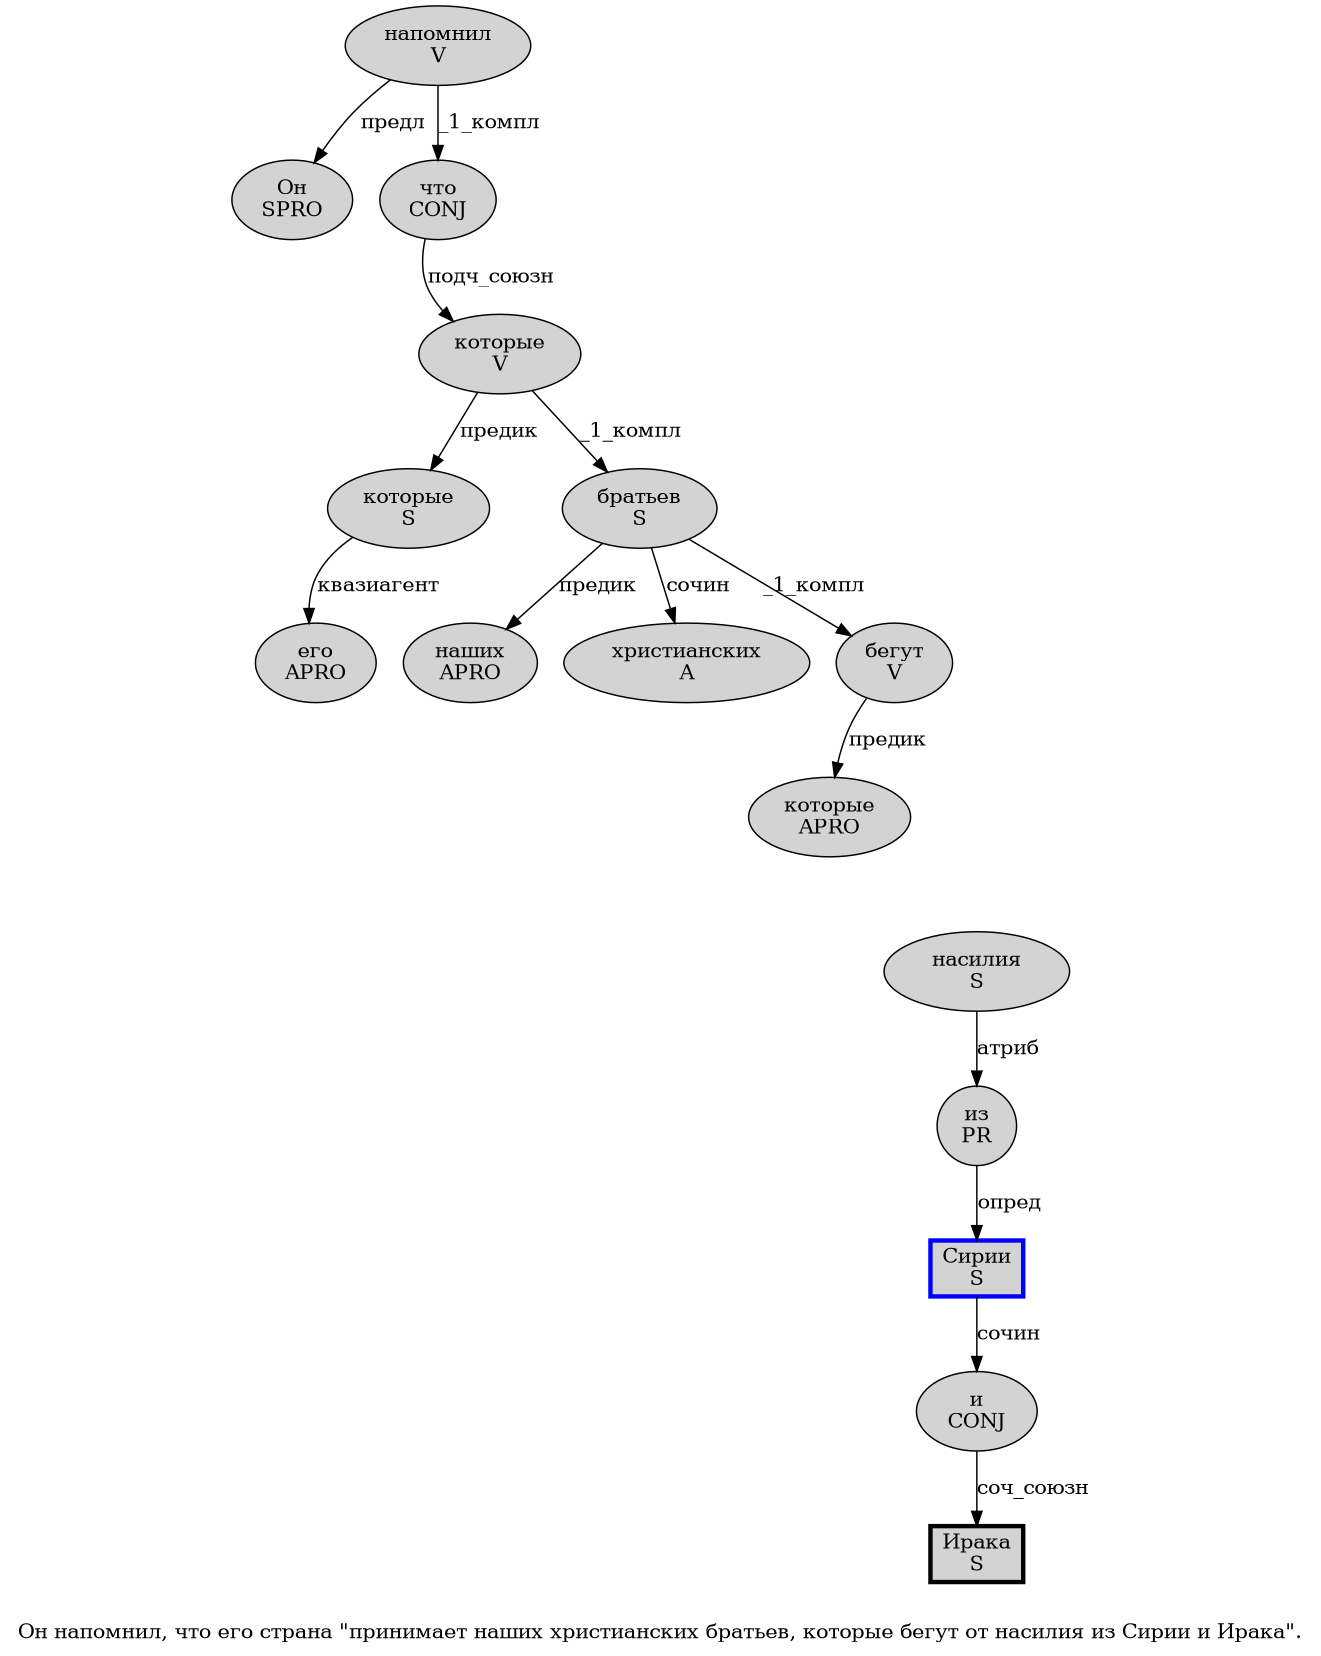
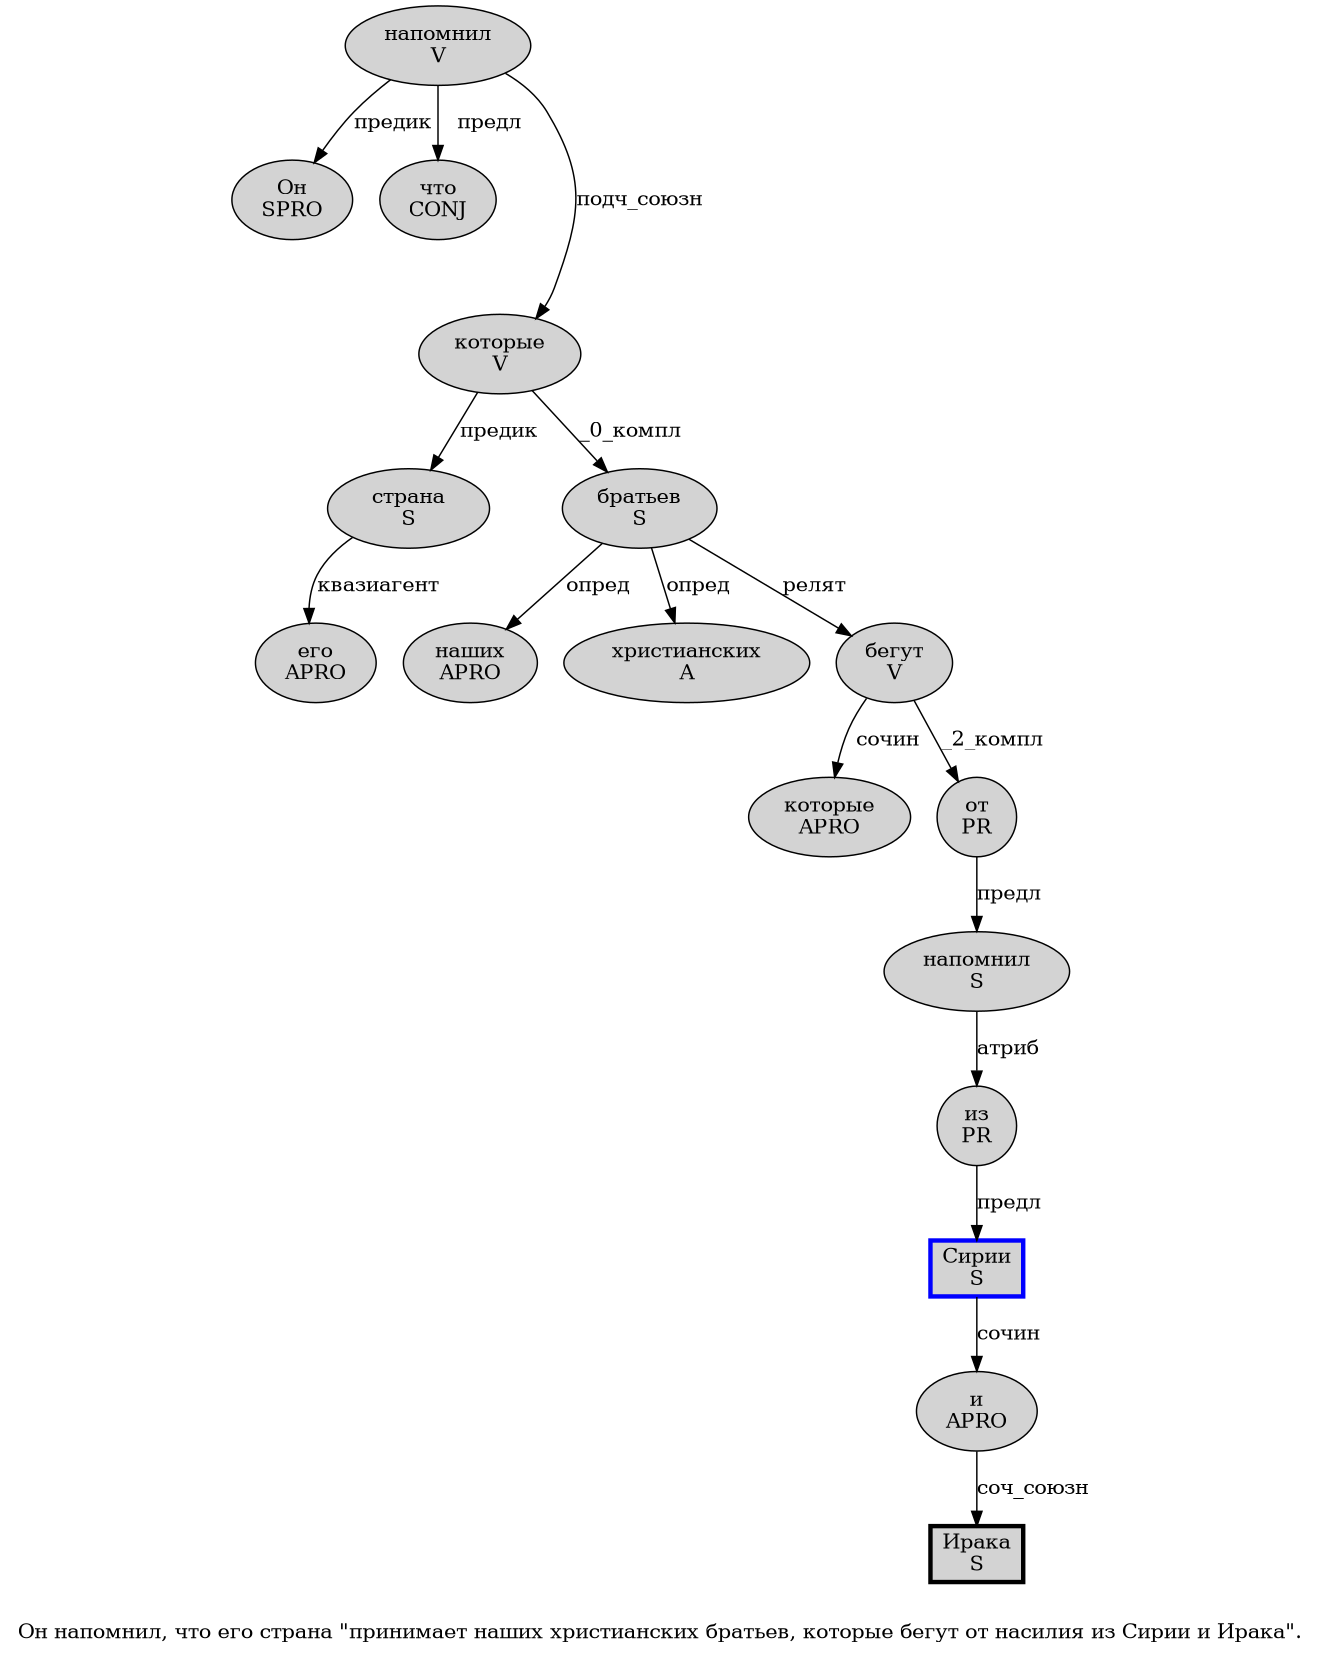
  digraph {
    label="Он напомнил, что его страна \"принимает наших христианских братьев, которые бегут от насилия из Сирии и Ирака\"."
    node [fillcolor=lightgray penwidth=1 shape=ellipse style=filled]
    n1 [label="Он\nSPRO"]
    n2 [label="напомнил\nV"]
    n3 [label="что\nCONJ"]
    n4 [label="которые\nV"]
-   n5 [label="которые\nS"]
+   n5 [label="страна\nS"]
    n6 [label="братьев\nS"]
    n7 [label="его\nAPRO"]
    n8 [label="наших\nAPRO"]
    n9 [label="христианских\nA"]
    n10 [label="бегут\nV"]
    n11 [label="которые\nAPRO"]
-   n13 [label="насилия\nS"]
+   n12 [label="от\nPR"]
+   n13 [label="напомнил\nS"]
    n14 [label="из\nPR"]
    n15 [color=blue label="Сирии\nS" penwidth=3 shape=box]
-   n16 [label="и\nCONJ"]
+   n16 [label="и\nAPRO"]
    n17 [color=black label="Ирака\nS" penwidth=3 shape=box]
-   n2 -> n1 [label="предл"]
-   n2 -> n3 [label="_1_компл"]
-   n3 -> n4 [label="подч_союзн"]
+   n2 -> n1 [label="предик"]
+   n2 -> n3 [label="предл"]
+   n2 -> n4 [label="подч_союзн"]
    n4 -> n5 [label="предик"]
-   n4 -> n6 [label="_1_компл"]
+   n4 -> n6 [label="_0_компл"]
    n5 -> n7 [label="квазиагент"]
-   n6 -> n8 [label="предик"]
-   n6 -> n9 [label="сочин"]
-   n6 -> n10 [label="_1_компл"]
-   n10 -> n11 [label="предик"]
+   n6 -> n8 [label="опред"]
+   n6 -> n9 [label="опред"]
+   n6 -> n10 [label="релят"]
+   n10 -> n11 [label="сочин"]
+   n10 -> n12 [label="_2_компл"]
+   n12 -> n13 [label="предл"]
    n13 -> n14 [label="атриб"]
-   n14 -> n15 [label="опред"]
+   n14 -> n15 [label="предл"]
    n15 -> n16 [label="сочин"]
    n16 -> n17 [label="соч_союзн"]
  }
